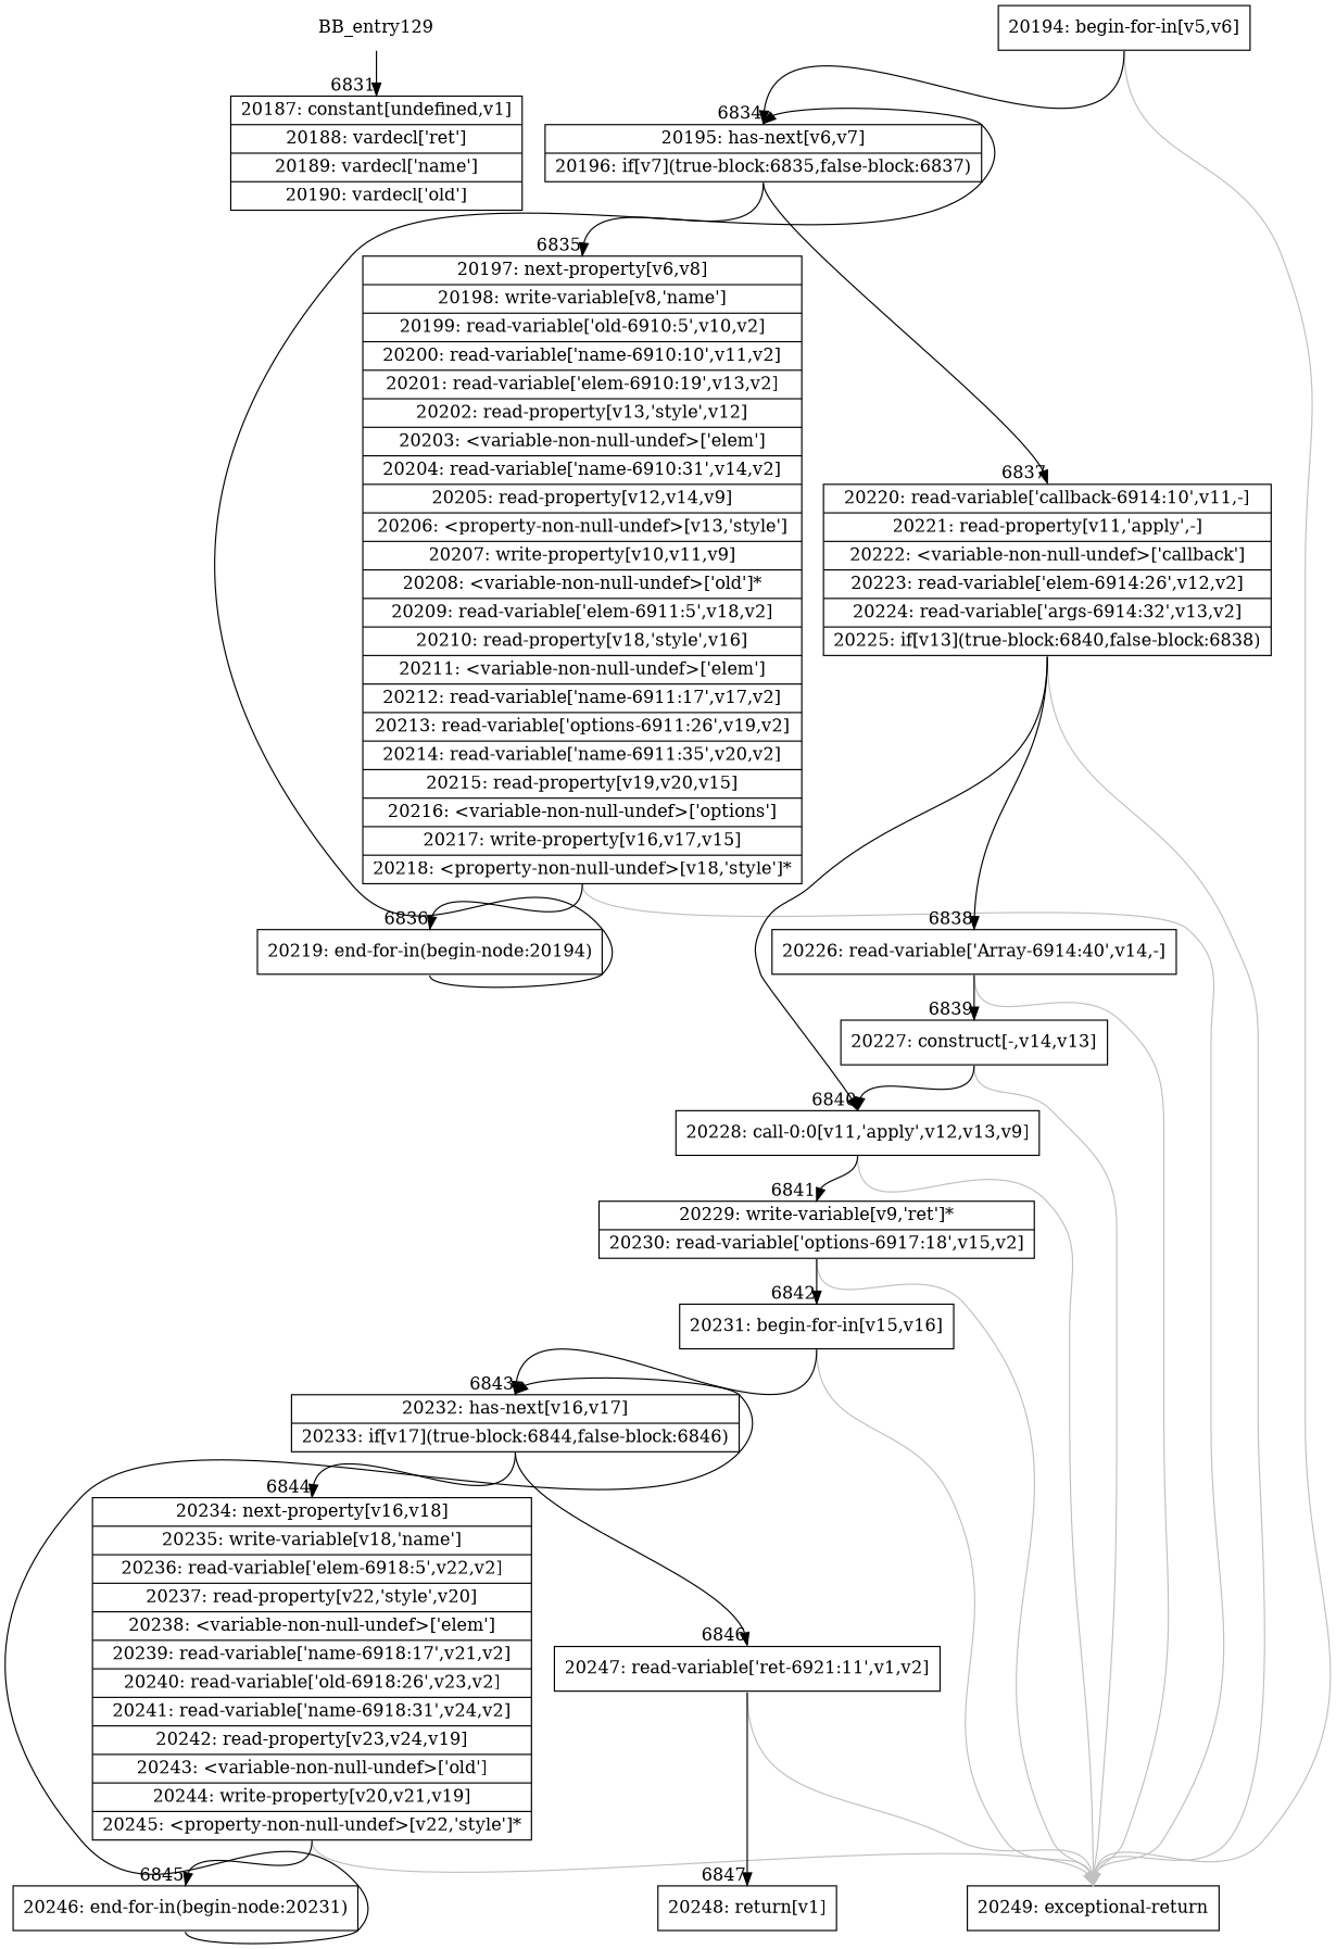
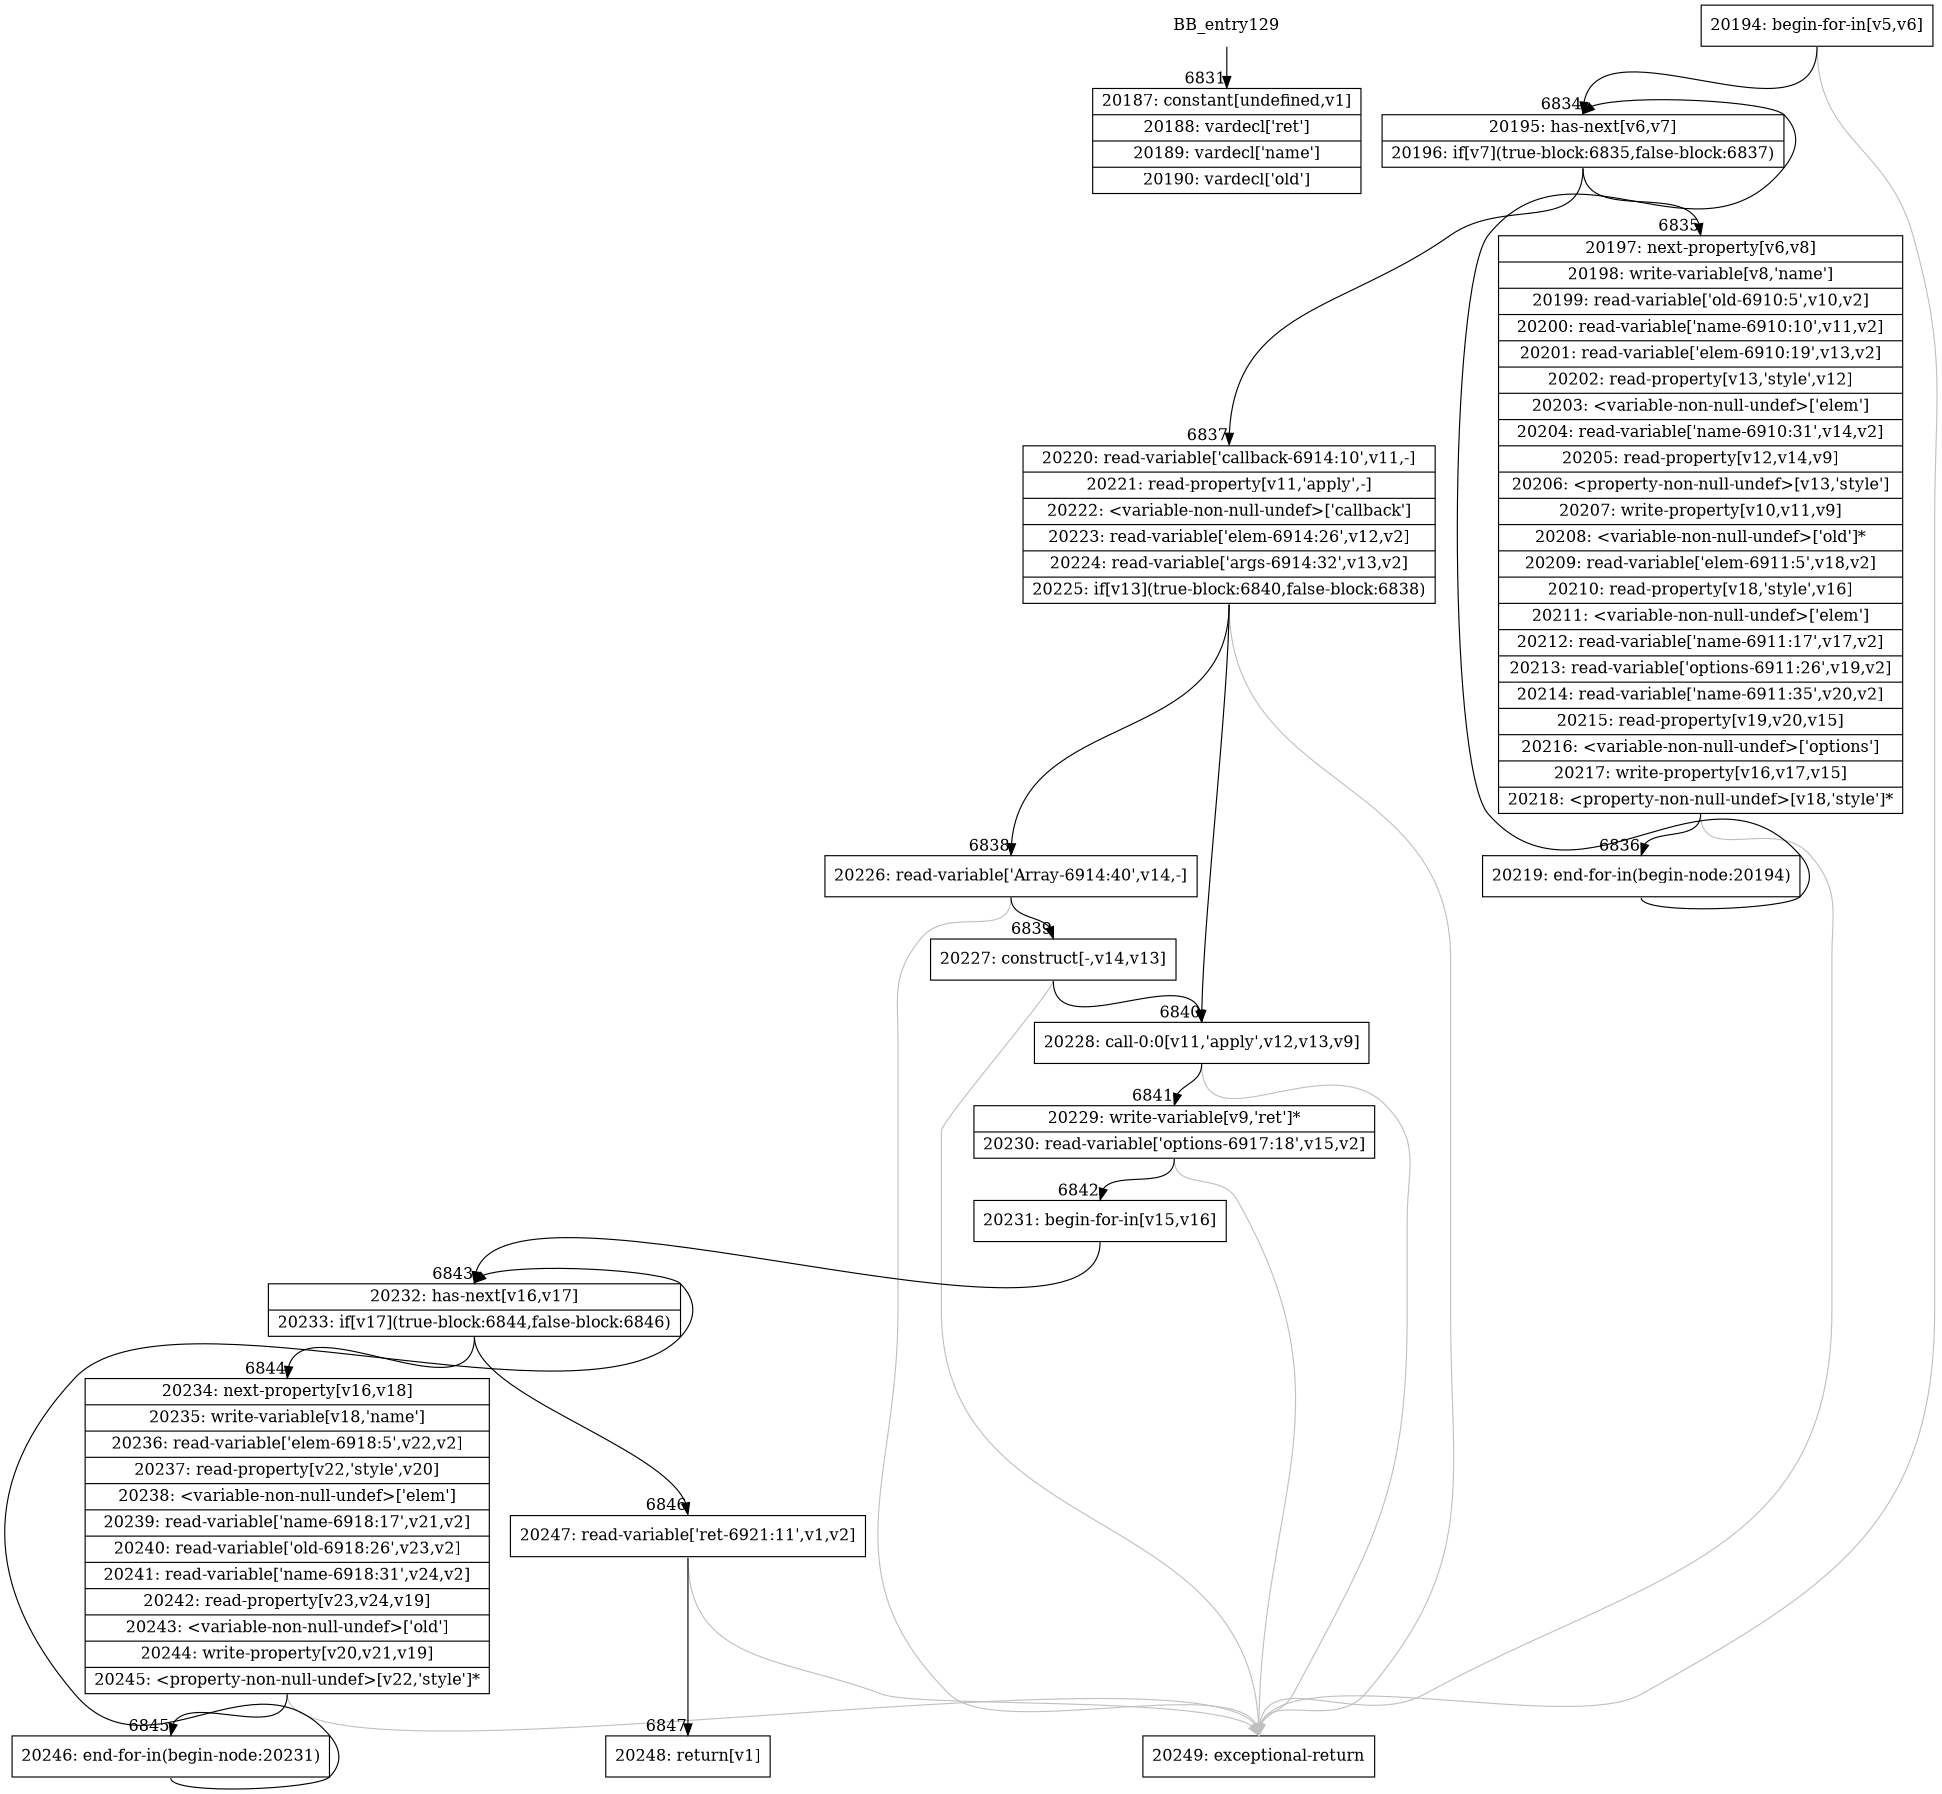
  digraph {
    rankdir=TD
    node [shape=record]
    edge [headport=n tailport=s]
    n1 [label=BB_entry129 shape=none]
    n2 [label="{20187: constant[undefined,v1]|20188: vardecl['ret']|20189: vardecl['name']|20190: vardecl['old']}"]
    n3 [label="{20194: begin-for-in[v5,v6]}"]
    n4 [label="{20249: exceptional-return}"]
    n5 [label="{20195: has-next[v6,v7]|20196: if[v7](true-block:6835,false-block:6837)}"]
    n6 [label="{20197: next-property[v6,v8]|20198: write-variable[v8,'name']|20199: read-variable['old-6910:5',v10,v2]|20200: read-variable['name-6910:10',v11,v2]|20201: read-variable['elem-6910:19',v13,v2]|20202: read-property[v13,'style',v12]|20203: \<variable-non-null-undef\>['elem']|20204: read-variable['name-6910:31',v14,v2]|20205: read-property[v12,v14,v9]|20206: \<property-non-null-undef\>[v13,'style']|20207: write-property[v10,v11,v9]|20208: \<variable-non-null-undef\>['old']*|20209: read-variable['elem-6911:5',v18,v2]|20210: read-property[v18,'style',v16]|20211: \<variable-non-null-undef\>['elem']|20212: read-variable['name-6911:17',v17,v2]|20213: read-variable['options-6911:26',v19,v2]|20214: read-variable['name-6911:35',v20,v2]|20215: read-property[v19,v20,v15]|20216: \<variable-non-null-undef\>['options']|20217: write-property[v16,v17,v15]|20218: \<property-non-null-undef\>[v18,'style']*}"]
    n7 [label="{20220: read-variable['callback-6914:10',v11,-]|20221: read-property[v11,'apply',-]|20222: \<variable-non-null-undef\>['callback']|20223: read-variable['elem-6914:26',v12,v2]|20224: read-variable['args-6914:32',v13,v2]|20225: if[v13](true-block:6840,false-block:6838)}"]
    n8 [label="{20219: end-for-in(begin-node:20194)}"]
    n9 [label="{20228: call-0:0[v11,'apply',v12,v13,v9]}"]
    n10 [label="{20226: read-variable['Array-6914:40',v14,-]}"]
    n11 [label="{20229: write-variable[v9,'ret']*|20230: read-variable['options-6917:18',v15,v2]}"]
    n12 [label="{20227: construct[-,v14,v13]}"]
    n13 [label="{20231: begin-for-in[v15,v16]}"]
    n14 [label="{20232: has-next[v16,v17]|20233: if[v17](true-block:6844,false-block:6846)}"]
    n15 [label="{20234: next-property[v16,v18]|20235: write-variable[v18,'name']|20236: read-variable['elem-6918:5',v22,v2]|20237: read-property[v22,'style',v20]|20238: \<variable-non-null-undef\>['elem']|20239: read-variable['name-6918:17',v21,v2]|20240: read-variable['old-6918:26',v23,v2]|20241: read-variable['name-6918:31',v24,v2]|20242: read-property[v23,v24,v19]|20243: \<variable-non-null-undef\>['old']|20244: write-property[v20,v21,v19]|20245: \<property-non-null-undef\>[v22,'style']*}"]
    n16 [label="{20247: read-variable['ret-6921:11',v1,v2]}"]
    n17 [label="{20246: end-for-in(begin-node:20231)}"]
    n18 [label="{20248: return[v1]}"]
    n1 -> n2 [headlabel="    6831"]
    n3 -> n4 [color=gray]
    n3 -> n5 [headlabel="      6834"]
    n5 -> n6 [headlabel="      6835"]
    n5 -> n7 [headlabel="      6837"]
    n6 -> n4 [color=gray]
    n6 -> n8 [headlabel="      6836"]
    n7 -> n4 [color=gray]
    n7 -> n9 [headlabel="      6840"]
    n7 -> n10 [headlabel="      6838"]
    n8 -> n5
    n9 -> n4 [color=gray]
    n9 -> n11 [headlabel="      6841"]
    n10 -> n4 [color=gray]
    n10 -> n12 [headlabel="      6839"]
    n11 -> n4 [color=gray]
    n11 -> n13 [headlabel="      6842"]
    n12 -> n4 [color=gray]
    n12 -> n9
-   n13 -> n4 [color=gray]
    n13 -> n14 [headlabel="      6843"]
    n14 -> n15 [headlabel="      6844"]
    n14 -> n16 [headlabel="      6846"]
    n15 -> n4 [color=gray]
    n15 -> n17 [headlabel="      6845"]
    n16 -> n4 [color=gray]
    n16 -> n18 [headlabel="      6847"]
    n17 -> n14
  }
